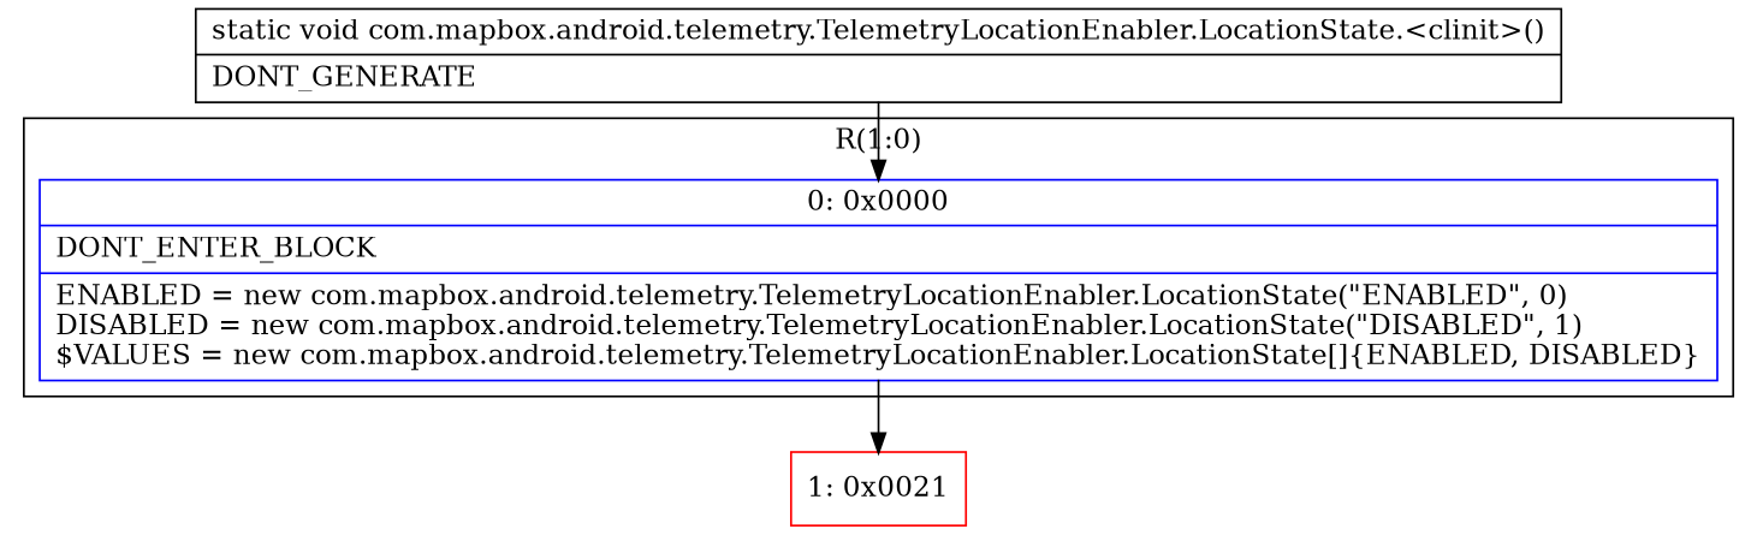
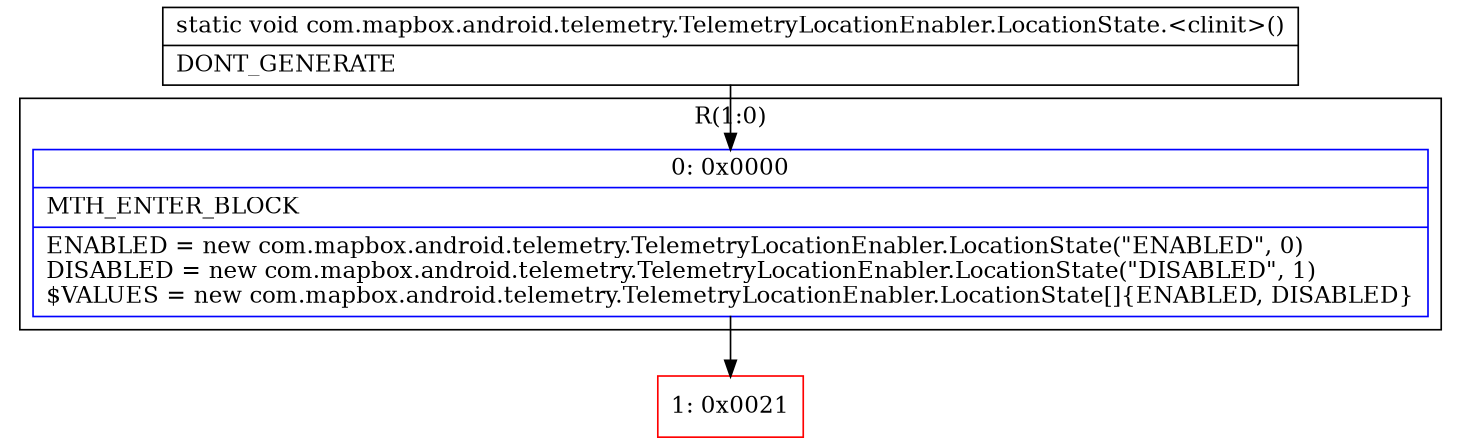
  digraph {
    node [shape=record]
-   n1 [color=blue label="{0\:\ 0x0000|DONT_ENTER_BLOCK\l|ENABLED = new com.mapbox.android.telemetry.TelemetryLocationEnabler.LocationState(\"ENABLED\", 0)\lDISABLED = new com.mapbox.android.telemetry.TelemetryLocationEnabler.LocationState(\"DISABLED\", 1)\l$VALUES = new com.mapbox.android.telemetry.TelemetryLocationEnabler.LocationState[]\{ENABLED, DISABLED\}\l}"]
+   n1 [color=blue label="{0\:\ 0x0000|MTH_ENTER_BLOCK\l|ENABLED = new com.mapbox.android.telemetry.TelemetryLocationEnabler.LocationState(\"ENABLED\", 0)\lDISABLED = new com.mapbox.android.telemetry.TelemetryLocationEnabler.LocationState(\"DISABLED\", 1)\l$VALUES = new com.mapbox.android.telemetry.TelemetryLocationEnabler.LocationState[]\{ENABLED, DISABLED\}\l}"]
    n2 [color=red label="{1\:\ 0x0021}"]
    n3 [label="{static void com.mapbox.android.telemetry.TelemetryLocationEnabler.LocationState.\<clinit\>()  | DONT_GENERATE\l}"]
    subgraph cluster_1 {
      label="R(1:0)"
      n1
    }
    n1 -> n2
    n3 -> n1
  }
